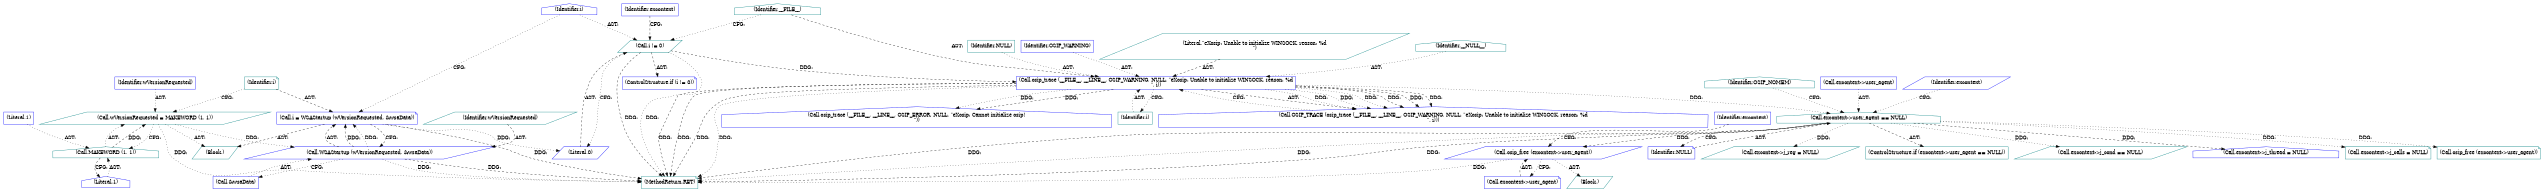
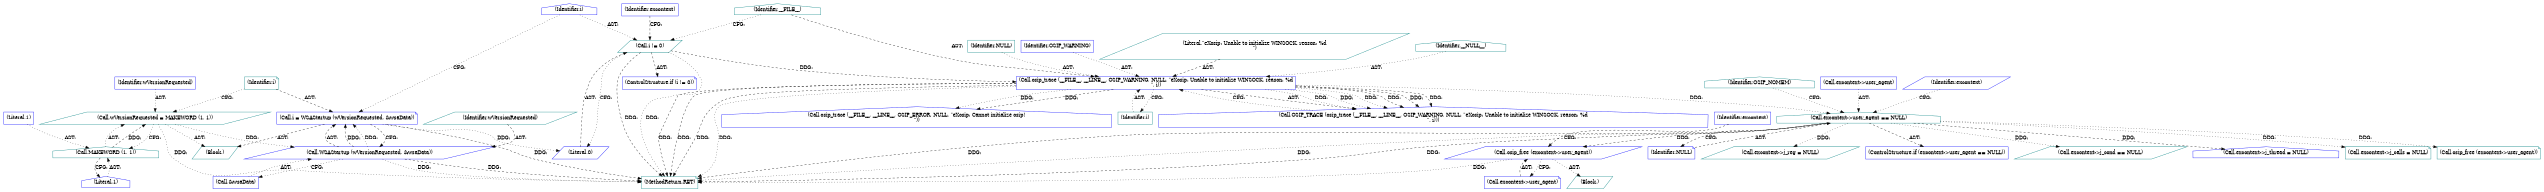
  digraph {
    node [color=blue shape=parallelogram]
    edge [style=dotted]
    n1 [label="(Call,osip_free (excontext->user_agent))"]
    n2 [label="(Call,excontext->user_agent)" shape=note]
    n3 [color=teal label="(Block,)"]
    n4 [color=teal label="(MethodReturn,RET)" shape=note]
    n5 [color=teal label="(Call,excontext->user_agent == NULL)" shape=house]
    n6 [label="(Identifier,NULL)" shape=note]
    n7 [color=teal label="(Call,excontext->j_reg = NULL)"]
-   n8 [color=teal label="(ControlStructure,if (excontext->user_agent == NULL))" shape=box]
+   n8 [label="(ControlStructure,if (excontext->user_agent == NULL))" shape=box]
    n9 [color=teal label="(Call,excontext->j_cond == NULL)"]
    n10 [label="(Call,excontext->j_thread = NULL)" shape=house]
    n11 [color=teal label="(Call,excontext->j_calls = NULL)" shape=note]
    n12 [color=teal label="(Call,osip_free (excontext->user_agent))" shape=note]
    n13 [label="(Call,osip_trace (__FILE__, __LINE__, OSIP_WARNING, NULL, \"eXosip: Unable to initialize WINSOCK, reason: %d\n\", i))" shape=box]
    n14 [label="(Call,osip_trace (__FILE__, __LINE__, OSIP_ERROR, NULL, \"eXosip: Cannot initialize osip!\n\"))" shape=house]
    n15 [color=teal label="(Identifier,i)" shape=box]
    n16 [label="(Call,OSIP_TRACE (osip_trace (__FILE__, __LINE__, OSIP_WARNING, NULL, \"eXosip: Unable to initialize WINSOCK, reason: %d\n\", i)))" shape=house]
    n17 [color=teal label="(Call,i != 0)"]
    n18 [label="(ControlStructure,if (i != 0))" shape=note]
    n19 [label="(Literal,0)"]
    n20 [label="(Call,i = WSAStartup (wVersionRequested, &wsaData))" shape=note]
    n21 [label="(Call,WSAStartup (wVersionRequested, &wsaData))"]
    n22 [color=teal label="(Block,)"]
    n23 [label="(Call,&wsaData)" shape=box]
    n24 [color=teal label="(Call,wVersionRequested = MAKEWORD (1, 1))"]
    n25 [color=teal label="(Call,MAKEWORD (1, 1))" shape=house]
    n26 [label="(Literal,1)" shape=house]
    n27 [label="(Literal,1)" shape=box]
    n28 [label="(Identifier,wVersionRequested)" shape=box]
    n29 [color=teal label="(Identifier,OSIP_NOMEM)" shape=house]
    n30 [label="(Identifier,excontext)" shape=box]
    n31 [color=teal label="(Identifier,__NULL__)" shape=house]
    n32 [color=teal label="(Identifier,NULL)" shape=box]
    n33 [label="(Identifier,OSIP_WARNING)" shape=box]
    n34 [color=teal label="(Identifier,i)" shape=note]
    n35 [label="(Call,excontext->user_agent)" shape=box]
    n36 [label="(Identifier,excontext)" shape=box]
    n37 [label="(Identifier,i)" shape=house]
    n38 [color=teal label="(Identifier,__FILE__)" shape=house]
    n39 [label="(Identifier,excontext)"]
    n40 [color=teal label="(Literal,\"eXosip: Unable to initialize WINSOCK, reason: %d\n\")"]
    n41 [color=teal label="(Identifier,wVersionRequested)"]
    n1 -> n2 [label="CFG: "]
    n1 -> n3 [label="AST: "]
    n1 -> n4 [label="DDG: "]
    n2 -> n1 [label="AST: " style=dashed]
    n5 -> n1 [label="DDG: " style=dashed]
    n5 -> n4 [label="DDG: " style=dashed]
    n5 -> n4 [label="DDG: "]
    n5 -> n4 [label="DDG: " style=dashed]
    n5 -> n6 [label="CFG: " style=dashed]
    n5 -> n7 [label="DDG: "]
    n5 -> n8 [label="AST: " style=dashed]
    n5 -> n9 [label="DDG: "]
    n5 -> n10 [label="DDG: " style=dashed]
    n5 -> n11 [label="DDG: "]
    n5 -> n12 [label="DDG: "]
    n6 -> n5 [label="AST: " style=dashed]
    n13 -> n4 [label="DDG: "]
    n13 -> n4 [label="DDG: " style=dashed]
    n13 -> n4 [label="DDG: " style=dashed]
    n13 -> n4 [label="DDG: " style=dashed]
    n13 -> n5 [label="DDG: "]
    n13 -> n14 [label="DDG: " style=dashed]
    n13 -> n14 [label="DDG: "]
    n13 -> n15 [label="CFG: "]
    n13 -> n16 [label="AST: " style=dashed]
    n13 -> n16 [label="DDG: "]
    n13 -> n16 [label="DDG: "]
    n13 -> n16 [label="DDG: "]
    n13 -> n16 [label="DDG: " style=dashed]
    n13 -> n16 [label="DDG: " style=dashed]
    n13 -> n16 [label="DDG: " style=dashed]
    n15 -> n13 [label="AST: "]
    n16 -> n13 [label="CFG: "]
    n17 -> n4 [label="DDG: "]
    n17 -> n4 [label="DDG: " style=dashed]
    n17 -> n13 [label="DDG: " style=dashed]
    n17 -> n18 [label="AST: " style=dashed]
    n17 -> n19 [label="CFG: "]
    n19 -> n17 [label="AST: " style=dashed]
    n20 -> n4 [label="DDG: " style=dashed]
    n20 -> n19 [label="DDG: "]
    n20 -> n21 [label="CFG: " style=dashed]
    n20 -> n22 [label="AST: " style=dashed]
    n21 -> n4 [label="DDG: "]
    n21 -> n4 [label="DDG: " style=dashed]
    n21 -> n20 [label="AST: " style=dashed]
    n21 -> n20 [label="DDG: " style=dashed]
    n21 -> n20 [label="DDG: "]
    n21 -> n23 [label="CFG: "]
    n23 -> n21 [label="AST: "]
    n24 -> n4 [label="DDG: "]
    n24 -> n21 [label="DDG: "]
    n24 -> n22 [label="AST: "]
    n24 -> n25 [label="CFG: "]
    n25 -> n24 [label="AST: "]
    n25 -> n24 [label="DDG: " style=dashed]
    n25 -> n26 [label="CFG: " style=dashed]
    n26 -> n25 [label="AST: "]
    n27 -> n25 [label="AST: "]
    n28 -> n24 [label="AST: "]
    n29 -> n5 [label="CFG: "]
    n30 -> n1 [label="CFG: " style=dashed]
    n31 -> n13 [label="AST: "]
    n32 -> n13 [label="AST: "]
    n33 -> n13 [label="AST: "]
    n34 -> n20 [label="AST: " style=dashed]
    n34 -> n24 [label="CFG: "]
    n35 -> n5 [label="AST: "]
    n36 -> n17 [label="CFG: " style=dashed]
    n37 -> n17 [label="AST: "]
    n37 -> n20 [label="CFG: "]
    n38 -> n13 [label="AST: " style=dashed]
    n38 -> n17 [label="CFG: "]
    n39 -> n5 [label="CFG: "]
    n40 -> n13 [label="AST: " style=dashed]
    n41 -> n21 [label="AST: " style=dashed]
  }
